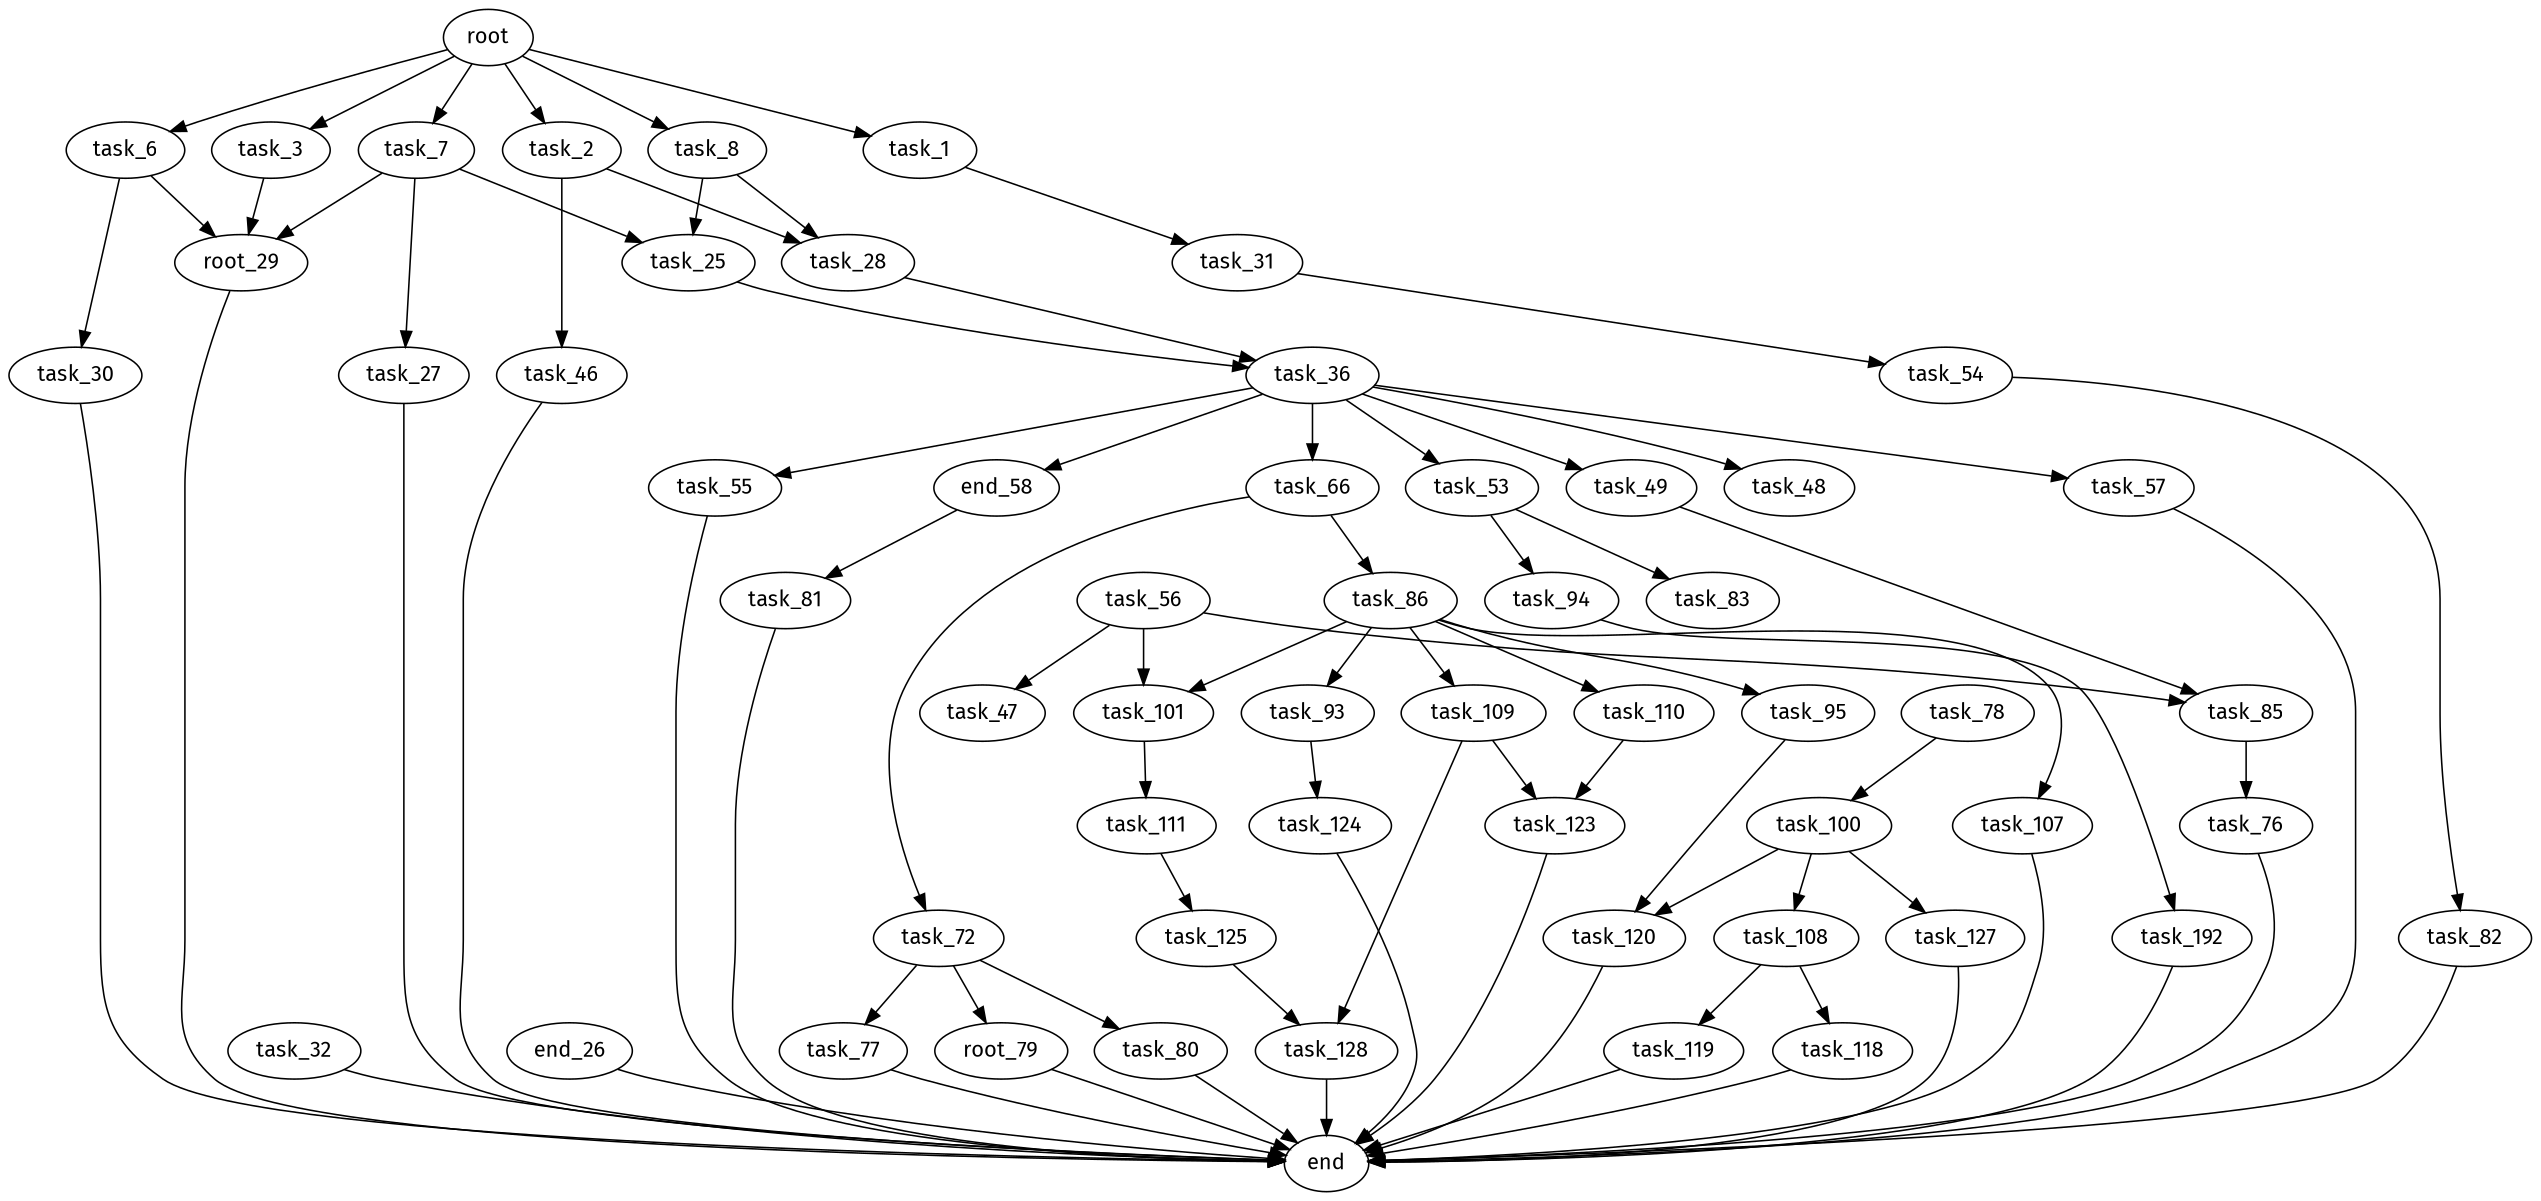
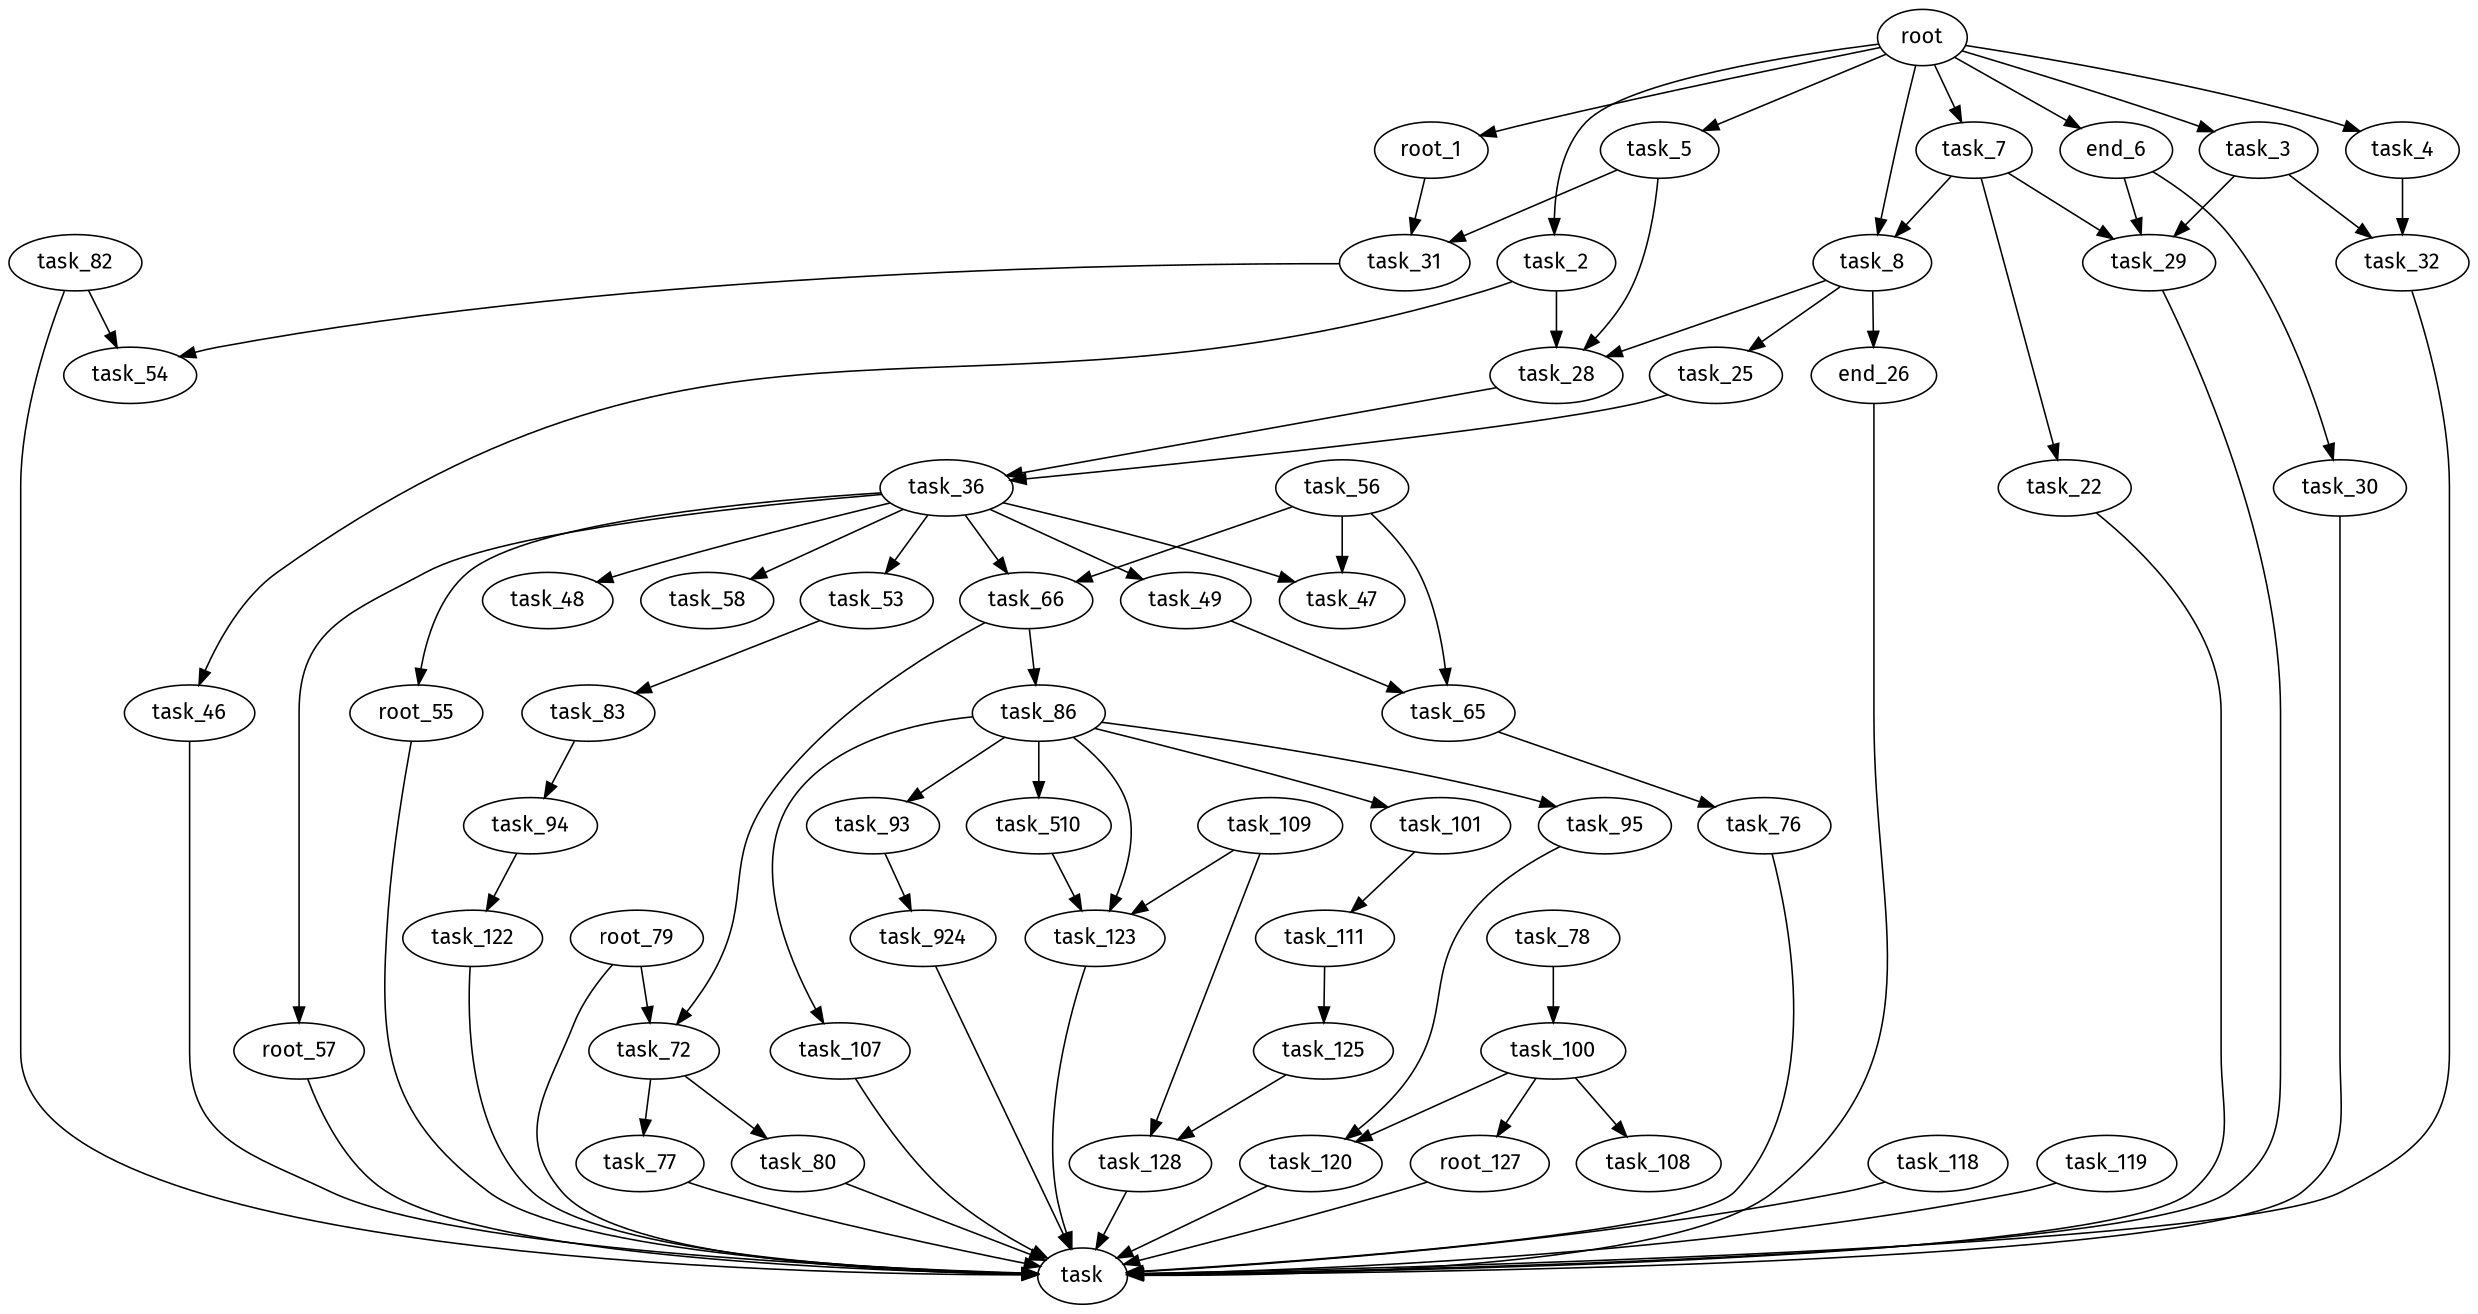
  digraph {
    fontname="Fira Sans"
    node [fontname="Fira Sans"]
    edge [fontname="Fira Sans"]
    root
-   task_1
+   task_1 [label=root_1]
    task_2
    task_3
-   task_6
+   task_4
+   task_5
+   task_6 [label=end_6]
    task_7
    task_8
    task_31
    task_28
    task_46
-   task_29 [label=root_29]
+   task_29
    task_32
    task_30
    task_25
-   task_27
+   task_27 [label=task_22]
    n18 [label=end_26]
    task_54
    task_36
-   end
+   end [label=task]
    task_47
    task_48
    task_49
    task_53
-   task_55
-   task_57
-   task_58 [label=end_58]
+   task_55 [label=root_55]
+   task_57 [label=root_57]
+   task_58
    task_66
    task_82
-   task_65 [label=task_85]
+   task_65
    task_83
-   task_81
    task_86
    task_72
    task_56
    task_76
    task_94
    task_78
    task_100
    task_93
    task_95
    task_101
    task_107
    task_109
-   task_110
+   task_110 [label=task_510]
    task_77
    n48 [label=root_79]
    task_80
    task_120
    task_108
-   task_127
-   task_122 [label=task_192]
-   task_124
+   task_127 [label=root_127]
+   task_122
+   task_124 [label=task_924]
    task_111
    task_123
    task_128
    task_118
    task_119
    task_125
    root -> task_1
    root -> task_2
    root -> task_3
+   root -> task_4
+   root -> task_5
    root -> task_6
    root -> task_7
    root -> task_8
    task_1 -> task_31
    task_2 -> task_28
    task_2 -> task_46
    task_3 -> task_29
+   task_3 -> task_32
+   task_4 -> task_32
+   task_5 -> task_31
+   task_5 -> task_28
    task_6 -> task_29
    task_6 -> task_30
    task_7 -> task_29
-   task_7 -> task_25
+   task_7 -> task_8
    task_7 -> task_27
    task_8 -> task_28
    task_8 -> task_25
+   task_8 -> n18
    task_31 -> task_54
    task_28 -> task_36
    task_46 -> end
    task_29 -> end
    task_32 -> end
    task_30 -> end
    task_25 -> task_36
    task_27 -> end
    n18 -> end
-   task_54 -> task_82
+   task_82 -> task_54
+   task_36 -> task_47
    task_36 -> task_48
    task_36 -> task_49
    task_36 -> task_53
    task_36 -> task_55
    task_36 -> task_57
    task_36 -> task_58
    task_36 -> task_66
    task_49 -> task_65
    task_53 -> task_83
    task_55 -> end
    task_57 -> end
-   task_58 -> task_81
    task_66 -> task_86
    task_66 -> task_72
    task_82 -> end
    task_65 -> task_76
-   task_53 -> task_94
-   task_81 -> end
+   task_83 -> task_94
    task_86 -> task_93
    task_86 -> task_95
    task_86 -> task_101
    task_86 -> task_107
-   task_86 -> task_109
+   task_86 -> task_123
    task_86 -> task_110
    task_72 -> task_77
-   task_72 -> n48
+   n48 -> task_72
    task_72 -> task_80
    task_56 -> task_47
-   task_56 -> task_101
+   task_56 -> task_66
    task_56 -> task_65
    task_76 -> end
    task_94 -> task_122
    task_78 -> task_100
    task_100 -> task_120
    task_100 -> task_108
    task_100 -> task_127
    task_93 -> task_124
    task_95 -> task_120
    task_101 -> task_111
    task_107 -> end
    task_109 -> task_123
    task_109 -> task_128
    task_110 -> task_123
    task_77 -> end
    n48 -> end
    task_80 -> end
    task_120 -> end
-   task_108 -> task_118
-   task_108 -> task_119
    task_127 -> end
    task_122 -> end
    task_124 -> end
    task_111 -> task_125
    task_123 -> end
    task_128 -> end
    task_118 -> end
    task_119 -> end
    task_125 -> task_128
  }
